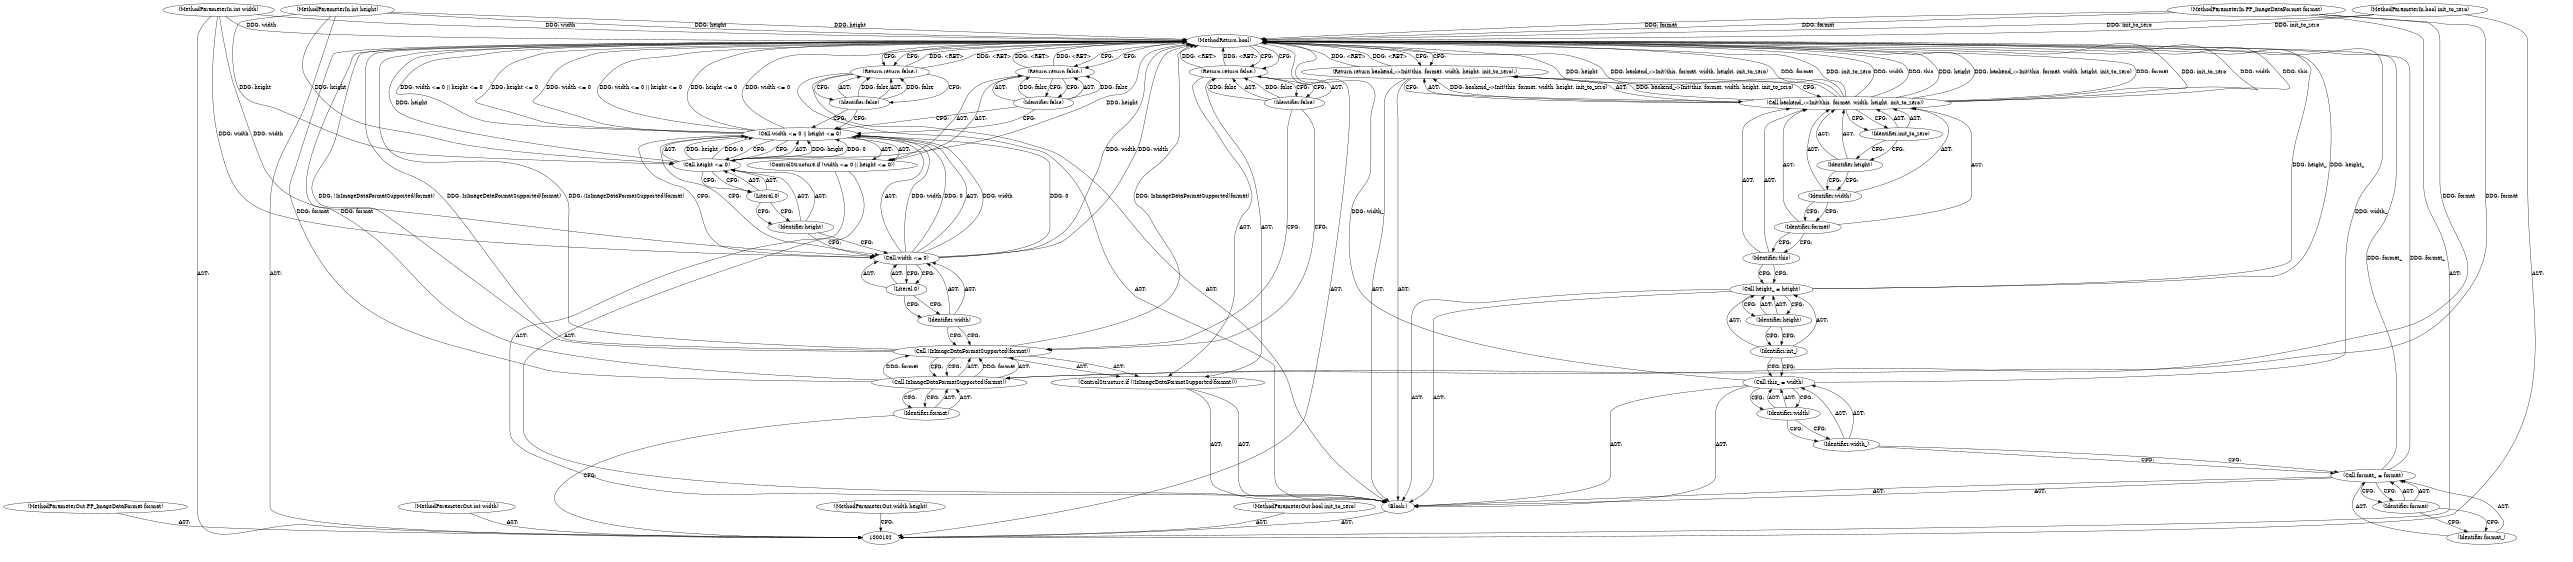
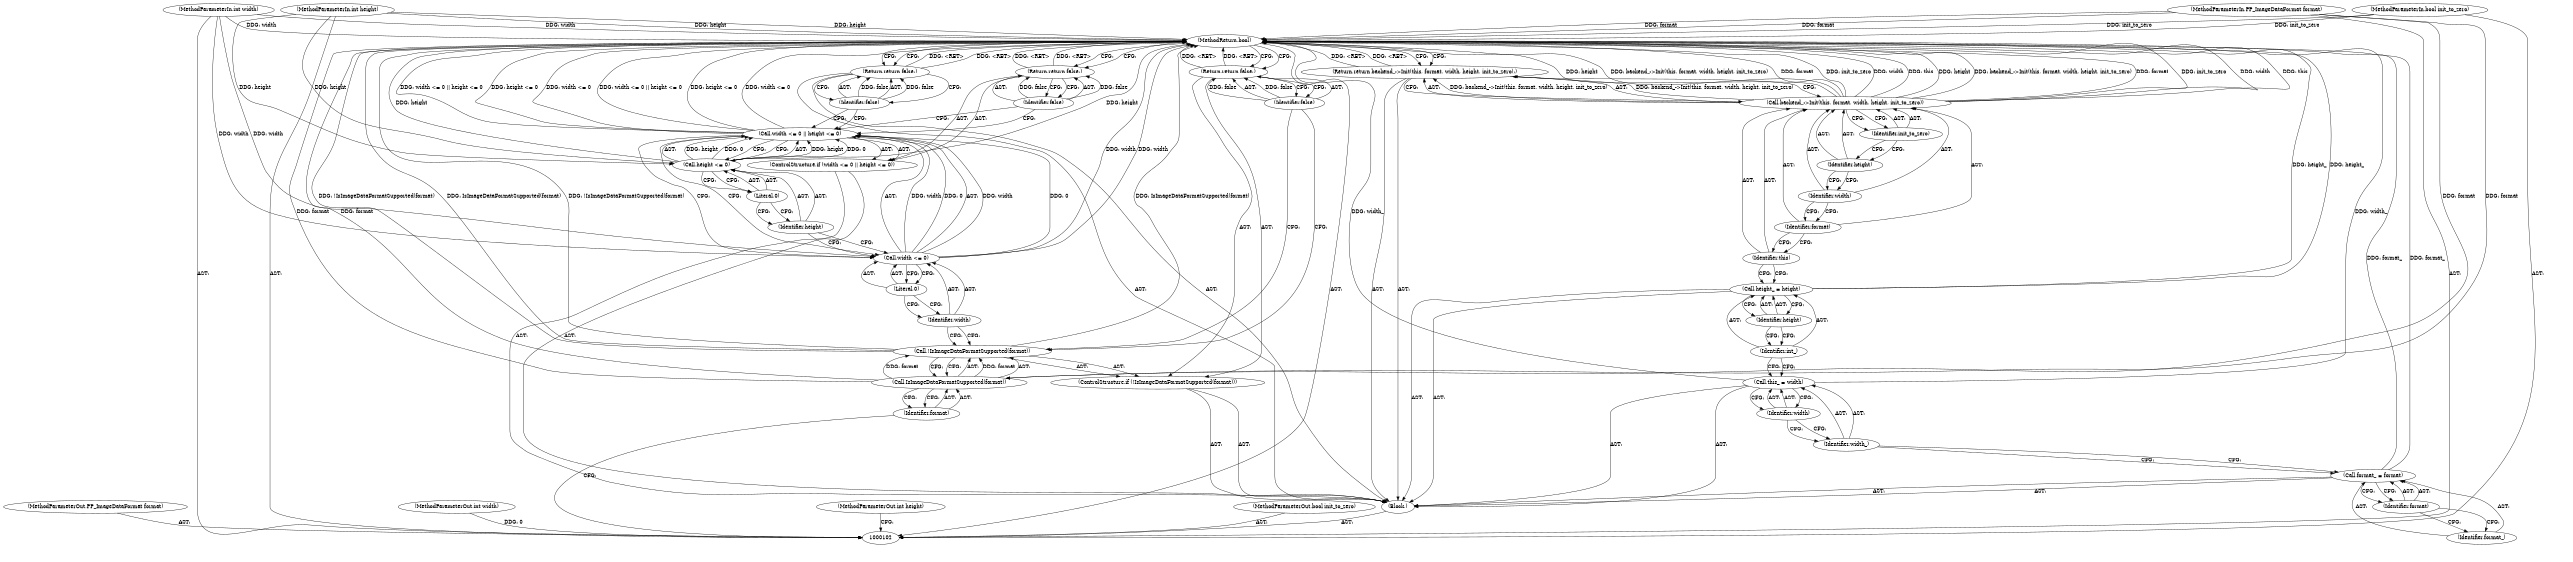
  digraph {
    n1 [label="(MethodReturn,bool)"]
    n2 [label="(Return,return false;)"]
    n3 [label="(Return,return backend_->Init(this, format, width, height, init_to_zero);)"]
    n4 [label="(Return,return false;)"]
    n5 [label="(Return,return false;)"]
    1000102
    n7 [label="(Identifier,false)"]
    n8 [label="(Block,)"]
    n9 [label="(Call,backend_->Init(this, format, width, height, init_to_zero))"]
    n10 [label="(ControlStructure,if (!IsImageDataFormatSupported(format)))"]
    n11 [label="(Identifier,false)"]
    n12 [label="(ControlStructure,if (width <= 0 || height <= 0))"]
    n13 [label="(Identifier,false)"]
    n14 [label="(MethodParameterIn,PP_ImageDataFormat format)"]
    n15 [label="(Call,IsImageDataFormatSupported(format))"]
    n16 [label="(Identifier,format)"]
    n17 [label="(Call,!IsImageDataFormatSupported(format))"]
    n18 [label="(MethodParameterOut,PP_ImageDataFormat format)"]
    n19 [label="(Call,width <= 0 || height <= 0)"]
    n20 [label="(Call,width <= 0)"]
    n21 [label="(Call,height <= 0)"]
    n22 [label="(Identifier,format)"]
    n23 [label="(Call,format_ = format)"]
    n24 [label="(Identifier,format_)"]
    n25 [label="(Identifier,width)"]
    n26 [label="(Call,this_ = width)"]
    n27 [label="(Identifier,width_)"]
    n28 [label="(Identifier,height)"]
    n29 [label="(Call,height_ = height)"]
    n30 [label="(Identifier,int_)"]
    n31 [label="(Identifier,init_to_zero)"]
    n32 [label="(Identifier,this)"]
    n33 [label="(Identifier,format)"]
    n34 [label="(Identifier,width)"]
    n35 [label="(Identifier,height)"]
    n36 [label="(MethodParameterIn,int width)"]
    n37 [label="(Literal,0)"]
    n38 [label="(MethodParameterOut,int width)"]
    n39 [label="(MethodParameterIn,int height)"]
    n40 [label="(Literal,0)"]
-   n41 [label="(MethodParameterOut,width height)"]
+   n41 [label="(MethodParameterOut,int height)"]
    n42 [label="(MethodParameterIn,bool init_to_zero)"]
    n43 [label="(MethodParameterOut,bool init_to_zero)"]
    n44 [label="(Identifier,width)"]
    n45 [label="(Identifier,height)"]
    n1 -> n2 [label="CFG: "]
    n1 -> n2 [label="CFG: "]
    n1 -> n3 [label="CFG: "]
    n1 -> n3 [label="CFG: "]
    n1 -> n4 [label="CFG: "]
    n1 -> n4 [label="CFG: "]
    n1 -> n5 [label="CFG: "]
    n1 -> n5 [label="CFG: "]
    n1 -> 1000102 [label="AST: "]
    n2 -> n1 [label="DDG: <RET>"]
    n2 -> n1 [label="DDG: <RET>"]
    n2 -> n7 [label="CFG: "]
    n2 -> n7 [label="CFG: "]
    n2 -> n8 [label="AST: "]
    n2 -> n8 [label="AST: "]
    n3 -> n1 [label="DDG: <RET>"]
    n3 -> n1 [label="DDG: <RET>"]
    n3 -> n8 [label="AST: "]
    n3 -> n8 [label="AST: "]
    n3 -> n9 [label="CFG: "]
    n3 -> n9 [label="CFG: "]
    n4 -> n1 [label="DDG: <RET>"]
    n4 -> n1 [label="DDG: <RET>"]
    n4 -> n10 [label="AST: "]
    n4 -> n10 [label="AST: "]
    n4 -> n11 [label="CFG: "]
    n4 -> n11 [label="CFG: "]
    n5 -> n1 [label="DDG: <RET>"]
    n5 -> n1 [label="DDG: <RET>"]
    n5 -> n12 [label="AST: "]
    n5 -> n12 [label="AST: "]
    n5 -> n13 [label="CFG: "]
    n5 -> n13 [label="CFG: "]
    n7 -> n2 [label="AST: "]
    n7 -> n2 [label="DDG: false"]
    n7 -> n2 [label="AST: "]
    n7 -> n2 [label="DDG: false"]
    n7 -> n19 [label="CFG: "]
    n7 -> n19 [label="CFG: "]
    n8 -> 1000102 [label="AST: "]
    n9 -> n1 [label="DDG: height"]
    n9 -> n1 [label="DDG: backend_->Init(this, format, width, height, init_to_zero)"]
    n9 -> n1 [label="DDG: format"]
    n9 -> n1 [label="DDG: init_to_zero"]
    n9 -> n1 [label="DDG: width"]
    n9 -> n1 [label="DDG: this"]
    n9 -> n1 [label="DDG: height"]
    n9 -> n1 [label="DDG: backend_->Init(this, format, width, height, init_to_zero)"]
    n9 -> n1 [label="DDG: format"]
    n9 -> n1 [label="DDG: init_to_zero"]
    n9 -> n1 [label="DDG: width"]
    n9 -> n1 [label="DDG: this"]
    n9 -> n3 [label="AST: "]
    n9 -> n3 [label="DDG: backend_->Init(this, format, width, height, init_to_zero)"]
    n9 -> n3 [label="AST: "]
    n9 -> n3 [label="DDG: backend_->Init(this, format, width, height, init_to_zero)"]
    n9 -> n31 [label="CFG: "]
    n9 -> n31 [label="CFG: "]
    n10 -> n8 [label="AST: "]
    n10 -> n8 [label="AST: "]
    n11 -> n4 [label="AST: "]
    n11 -> n4 [label="DDG: false"]
    n11 -> n4 [label="AST: "]
    n11 -> n4 [label="DDG: false"]
    n11 -> n17 [label="CFG: "]
    n11 -> n17 [label="CFG: "]
    n12 -> n8 [label="AST: "]
    n12 -> n8 [label="AST: "]
    n13 -> n5 [label="AST: "]
    n13 -> n5 [label="DDG: false"]
    n13 -> n5 [label="AST: "]
    n13 -> n5 [label="DDG: false"]
    n13 -> n19 [label="CFG: "]
    n13 -> n19 [label="CFG: "]
    n14 -> n1 [label="DDG: format"]
    n14 -> n1 [label="DDG: format"]
    n14 -> 1000102 [label="AST: "]
    n14 -> n15 [label="DDG: format"]
    n14 -> n15 [label="DDG: format"]
    n15 -> n1 [label="DDG: format"]
    n15 -> n1 [label="DDG: format"]
    n15 -> n16 [label="CFG: "]
    n15 -> n16 [label="CFG: "]
    n15 -> n17 [label="AST: "]
    n15 -> n17 [label="DDG: format"]
    n15 -> n17 [label="AST: "]
    n15 -> n17 [label="DDG: format"]
    n16 -> 1000102 [label="CFG: "]
    n16 -> n15 [label="AST: "]
    n16 -> n15 [label="AST: "]
    n17 -> n1 [label="DDG: IsImageDataFormatSupported(format)"]
    n17 -> n1 [label="DDG: !IsImageDataFormatSupported(format)"]
    n17 -> n1 [label="DDG: IsImageDataFormatSupported(format)"]
    n17 -> n1 [label="DDG: !IsImageDataFormatSupported(format)"]
    n17 -> n10 [label="AST: "]
    n17 -> n10 [label="AST: "]
    n17 -> n15 [label="CFG: "]
    n17 -> n15 [label="CFG: "]
    n18 -> 1000102 [label="AST: "]
    n19 -> n1 [label="DDG: width <= 0 || height <= 0"]
    n19 -> n1 [label="DDG: height <= 0"]
    n19 -> n1 [label="DDG: width <= 0"]
    n19 -> n1 [label="DDG: width <= 0 || height <= 0"]
    n19 -> n1 [label="DDG: height <= 0"]
    n19 -> n1 [label="DDG: width <= 0"]
    n19 -> n12 [label="AST: "]
    n19 -> n12 [label="AST: "]
    n19 -> n20 [label="CFG: "]
    n19 -> n20 [label="CFG: "]
    n19 -> n21 [label="CFG: "]
    n19 -> n21 [label="CFG: "]
    n20 -> n1 [label="DDG: width"]
    n20 -> n1 [label="DDG: width"]
    n20 -> n19 [label="AST: "]
    n20 -> n19 [label="DDG: width"]
    n20 -> n19 [label="DDG: 0"]
    n20 -> n19 [label="AST: "]
    n20 -> n19 [label="DDG: width"]
    n20 -> n19 [label="DDG: 0"]
    n20 -> n37 [label="CFG: "]
    n20 -> n37 [label="CFG: "]
    n21 -> n1 [label="DDG: height"]
    n21 -> n1 [label="DDG: height"]
    n21 -> n19 [label="AST: "]
    n21 -> n19 [label="DDG: height"]
    n21 -> n19 [label="DDG: 0"]
    n21 -> n19 [label="AST: "]
    n21 -> n19 [label="DDG: height"]
    n21 -> n19 [label="DDG: 0"]
    n21 -> n40 [label="CFG: "]
    n21 -> n40 [label="CFG: "]
    n22 -> n23 [label="AST: "]
    n22 -> n23 [label="AST: "]
    n22 -> n24 [label="CFG: "]
    n22 -> n24 [label="CFG: "]
    n23 -> n1 [label="DDG: format_"]
    n23 -> n1 [label="DDG: format_"]
    n23 -> n8 [label="AST: "]
    n23 -> n8 [label="AST: "]
    n23 -> n22 [label="CFG: "]
    n23 -> n22 [label="CFG: "]
    n24 -> n23 [label="AST: "]
    n24 -> n23 [label="AST: "]
    n25 -> n26 [label="AST: "]
    n25 -> n26 [label="AST: "]
    n25 -> n27 [label="CFG: "]
    n25 -> n27 [label="CFG: "]
    n26 -> n1 [label="DDG: width_"]
    n26 -> n1 [label="DDG: width_"]
    n26 -> n8 [label="AST: "]
    n26 -> n8 [label="AST: "]
    n26 -> n25 [label="CFG: "]
    n26 -> n25 [label="CFG: "]
    n27 -> n23 [label="CFG: "]
    n27 -> n23 [label="CFG: "]
    n27 -> n26 [label="AST: "]
    n27 -> n26 [label="AST: "]
    n28 -> n29 [label="AST: "]
    n28 -> n29 [label="AST: "]
    n28 -> n30 [label="CFG: "]
    n28 -> n30 [label="CFG: "]
    n29 -> n1 [label="DDG: height_"]
    n29 -> n1 [label="DDG: height_"]
    n29 -> n8 [label="AST: "]
    n29 -> n8 [label="AST: "]
    n29 -> n28 [label="CFG: "]
    n29 -> n28 [label="CFG: "]
    n30 -> n26 [label="CFG: "]
    n30 -> n26 [label="CFG: "]
    n30 -> n29 [label="AST: "]
    n30 -> n29 [label="AST: "]
    n31 -> n9 [label="AST: "]
    n31 -> n9 [label="AST: "]
    n31 -> n35 [label="CFG: "]
    n31 -> n35 [label="CFG: "]
    n32 -> n9 [label="AST: "]
    n32 -> n9 [label="AST: "]
    n32 -> n29 [label="CFG: "]
    n32 -> n29 [label="CFG: "]
    n33 -> n9 [label="AST: "]
    n33 -> n9 [label="AST: "]
    n33 -> n32 [label="CFG: "]
    n33 -> n32 [label="CFG: "]
    n34 -> n9 [label="AST: "]
    n34 -> n9 [label="AST: "]
    n34 -> n33 [label="CFG: "]
    n34 -> n33 [label="CFG: "]
    n35 -> n9 [label="AST: "]
    n35 -> n9 [label="AST: "]
    n35 -> n34 [label="CFG: "]
    n35 -> n34 [label="CFG: "]
    n36 -> n1 [label="DDG: width"]
    n36 -> n1 [label="DDG: width"]
    n36 -> 1000102 [label="AST: "]
    n36 -> n20 [label="DDG: width"]
    n36 -> n20 [label="DDG: width"]
    n37 -> n20 [label="AST: "]
    n37 -> n20 [label="AST: "]
    n37 -> n44 [label="CFG: "]
    n37 -> n44 [label="CFG: "]
-   n38 -> 1000102 [label="AST: "]
+   n38 -> 1000102 [label="DDG: 0"]
    n39 -> n1 [label="DDG: height"]
    n39 -> n1 [label="DDG: height"]
    n39 -> 1000102 [label="AST: "]
    n39 -> n21 [label="DDG: height"]
    n39 -> n21 [label="DDG: height"]
    n40 -> n21 [label="AST: "]
    n40 -> n21 [label="AST: "]
    n40 -> n45 [label="CFG: "]
    n40 -> n45 [label="CFG: "]
    n41 -> 1000102 [label="CFG: "]
    n42 -> n1 [label="DDG: init_to_zero"]
    n42 -> n1 [label="DDG: init_to_zero"]
    n42 -> 1000102 [label="AST: "]
    n43 -> 1000102 [label="AST: "]
    n44 -> n17 [label="CFG: "]
    n44 -> n17 [label="CFG: "]
    n44 -> n20 [label="AST: "]
    n44 -> n20 [label="AST: "]
    n45 -> n20 [label="CFG: "]
    n45 -> n20 [label="CFG: "]
    n45 -> n21 [label="AST: "]
    n45 -> n21 [label="AST: "]
  }
